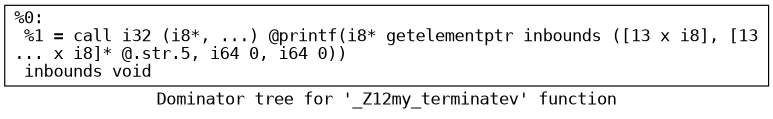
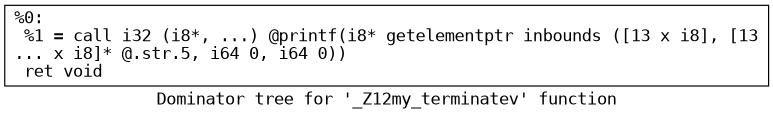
  digraph {
    label="Dominator tree for '_Z12my_terminatev' function"
    fontname="DejaVu Sans Mono"
-   n1 [label="{%0:\l  %1 = call i32 (i8*, ...) @printf(i8* getelementptr inbounds ([13 x i8], [13\l... x i8]* @.str.5, i64 0, i64 0))\l  inbounds void\l}" shape=record fontname="DejaVu Sans Mono"]
+   n1 [label="{%0:\l  %1 = call i32 (i8*, ...) @printf(i8* getelementptr inbounds ([13 x i8], [13\l... x i8]* @.str.5, i64 0, i64 0))\l  ret void\l}" shape=record fontname="DejaVu Sans Mono"]
  }
